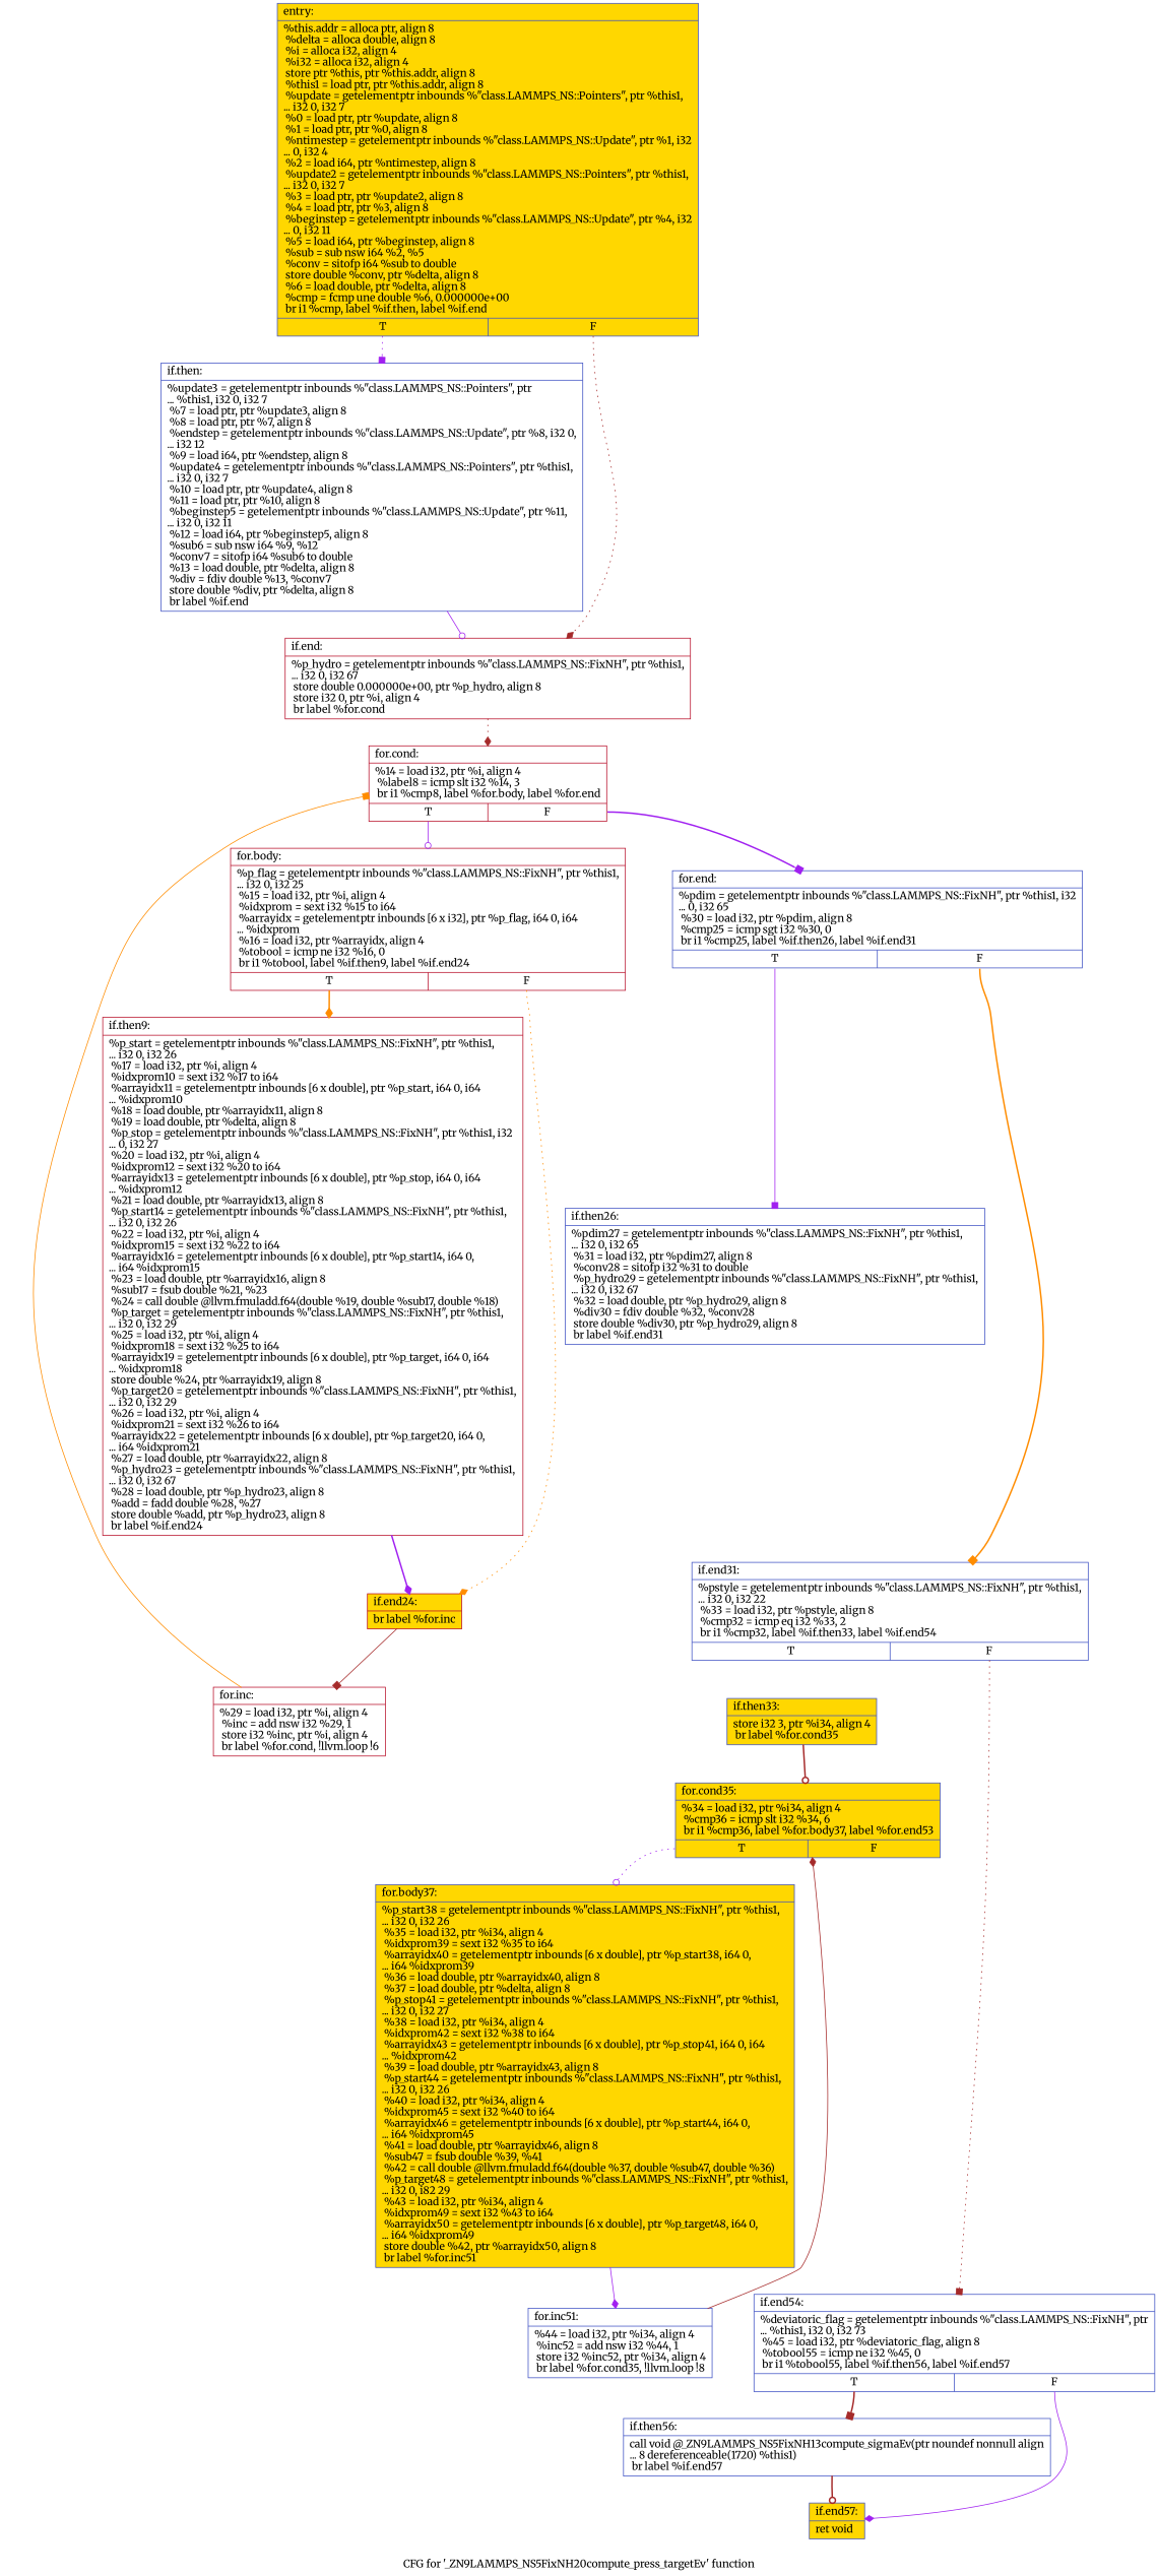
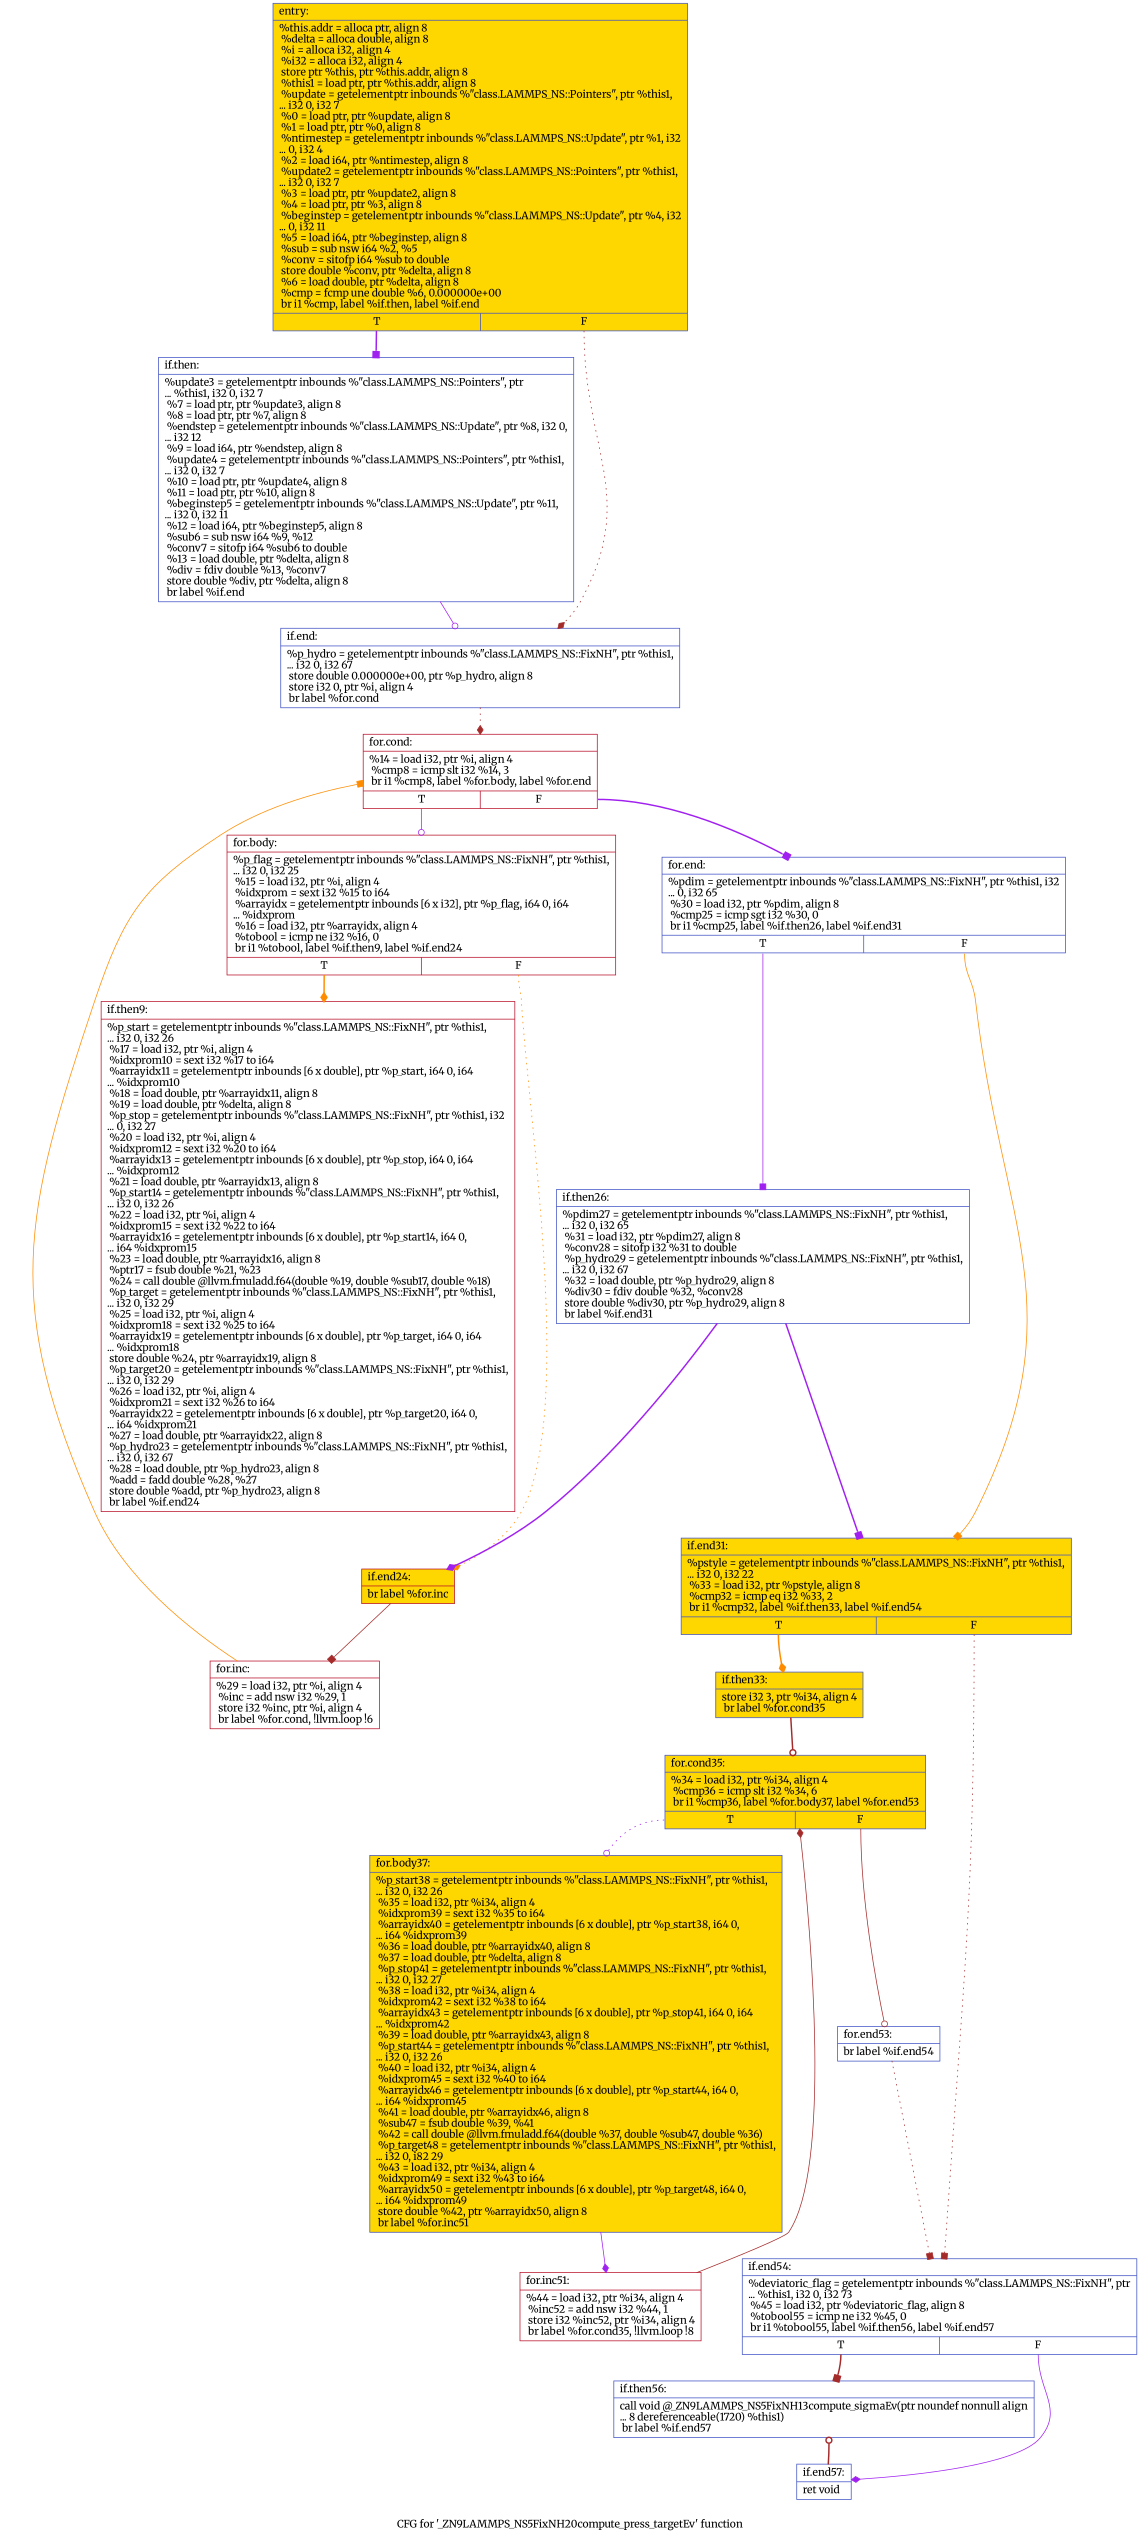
  digraph {
    fontname=Merriweather
    label="CFG for '_ZN9LAMMPS_NS5FixNH20compute_press_targetEv' function"
    node [color="#3d50c3ff" fillcolor=white fontname=Merriweather shape=record style=filled]
    edge [arrowhead=box color=purple fontname=Merriweather style=solid]
    n1 [fillcolor=gold label="{entry:\l|  %this.addr = alloca ptr, align 8\l  %delta = alloca double, align 8\l  %i = alloca i32, align 4\l  %i32 = alloca i32, align 4\l  store ptr %this, ptr %this.addr, align 8\l  %this1 = load ptr, ptr %this.addr, align 8\l  %update = getelementptr inbounds %\"class.LAMMPS_NS::Pointers\", ptr %this1,\l... i32 0, i32 7\l  %0 = load ptr, ptr %update, align 8\l  %1 = load ptr, ptr %0, align 8\l  %ntimestep = getelementptr inbounds %\"class.LAMMPS_NS::Update\", ptr %1, i32\l... 0, i32 4\l  %2 = load i64, ptr %ntimestep, align 8\l  %update2 = getelementptr inbounds %\"class.LAMMPS_NS::Pointers\", ptr %this1,\l... i32 0, i32 7\l  %3 = load ptr, ptr %update2, align 8\l  %4 = load ptr, ptr %3, align 8\l  %beginstep = getelementptr inbounds %\"class.LAMMPS_NS::Update\", ptr %4, i32\l... 0, i32 11\l  %5 = load i64, ptr %beginstep, align 8\l  %sub = sub nsw i64 %2, %5\l  %conv = sitofp i64 %sub to double\l  store double %conv, ptr %delta, align 8\l  %6 = load double, ptr %delta, align 8\l  %cmp = fcmp une double %6, 0.000000e+00\l  br i1 %cmp, label %if.then, label %if.end\l|{<s0>T|<s1>F}}"]
    n2 [label="{if.then:\l|  %update3 = getelementptr inbounds %\"class.LAMMPS_NS::Pointers\", ptr\l... %this1, i32 0, i32 7\l  %7 = load ptr, ptr %update3, align 8\l  %8 = load ptr, ptr %7, align 8\l  %endstep = getelementptr inbounds %\"class.LAMMPS_NS::Update\", ptr %8, i32 0,\l... i32 12\l  %9 = load i64, ptr %endstep, align 8\l  %update4 = getelementptr inbounds %\"class.LAMMPS_NS::Pointers\", ptr %this1,\l... i32 0, i32 7\l  %10 = load ptr, ptr %update4, align 8\l  %11 = load ptr, ptr %10, align 8\l  %beginstep5 = getelementptr inbounds %\"class.LAMMPS_NS::Update\", ptr %11,\l... i32 0, i32 11\l  %12 = load i64, ptr %beginstep5, align 8\l  %sub6 = sub nsw i64 %9, %12\l  %conv7 = sitofp i64 %sub6 to double\l  %13 = load double, ptr %delta, align 8\l  %div = fdiv double %13, %conv7\l  store double %div, ptr %delta, align 8\l  br label %if.end\l}"]
-   n3 [color="#b70d28ff" label="{if.end:\l|  %p_hydro = getelementptr inbounds %\"class.LAMMPS_NS::FixNH\", ptr %this1,\l... i32 0, i32 67\l  store double 0.000000e+00, ptr %p_hydro, align 8\l  store i32 0, ptr %i, align 4\l  br label %for.cond\l}"]
-   n4 [color="#b70d28ff" label="{for.cond:\l|  %14 = load i32, ptr %i, align 4\l  %label8 = icmp slt i32 %14, 3\l  br i1 %cmp8, label %for.body, label %for.end\l|{<s0>T|<s1>F}}"]
+   n3 [label="{if.end:\l|  %p_hydro = getelementptr inbounds %\"class.LAMMPS_NS::FixNH\", ptr %this1,\l... i32 0, i32 67\l  store double 0.000000e+00, ptr %p_hydro, align 8\l  store i32 0, ptr %i, align 4\l  br label %for.cond\l}"]
+   n4 [color="#b70d28ff" label="{for.cond:\l|  %14 = load i32, ptr %i, align 4\l  %cmp8 = icmp slt i32 %14, 3\l  br i1 %cmp8, label %for.body, label %for.end\l|{<s0>T|<s1>F}}"]
    n5 [color="#b70d28ff" label="{for.body:\l|  %p_flag = getelementptr inbounds %\"class.LAMMPS_NS::FixNH\", ptr %this1,\l... i32 0, i32 25\l  %15 = load i32, ptr %i, align 4\l  %idxprom = sext i32 %15 to i64\l  %arrayidx = getelementptr inbounds [6 x i32], ptr %p_flag, i64 0, i64\l... %idxprom\l  %16 = load i32, ptr %arrayidx, align 4\l  %tobool = icmp ne i32 %16, 0\l  br i1 %tobool, label %if.then9, label %if.end24\l|{<s0>T|<s1>F}}"]
    n6 [label="{for.end:\l|  %pdim = getelementptr inbounds %\"class.LAMMPS_NS::FixNH\", ptr %this1, i32\l... 0, i32 65\l  %30 = load i32, ptr %pdim, align 8\l  %cmp25 = icmp sgt i32 %30, 0\l  br i1 %cmp25, label %if.then26, label %if.end31\l|{<s0>T|<s1>F}}"]
-   n7 [color="#b70d28ff" label="{if.then9:\l|  %p_start = getelementptr inbounds %\"class.LAMMPS_NS::FixNH\", ptr %this1,\l... i32 0, i32 26\l  %17 = load i32, ptr %i, align 4\l  %idxprom10 = sext i32 %17 to i64\l  %arrayidx11 = getelementptr inbounds [6 x double], ptr %p_start, i64 0, i64\l... %idxprom10\l  %18 = load double, ptr %arrayidx11, align 8\l  %19 = load double, ptr %delta, align 8\l  %p_stop = getelementptr inbounds %\"class.LAMMPS_NS::FixNH\", ptr %this1, i32\l... 0, i32 27\l  %20 = load i32, ptr %i, align 4\l  %idxprom12 = sext i32 %20 to i64\l  %arrayidx13 = getelementptr inbounds [6 x double], ptr %p_stop, i64 0, i64\l... %idxprom12\l  %21 = load double, ptr %arrayidx13, align 8\l  %p_start14 = getelementptr inbounds %\"class.LAMMPS_NS::FixNH\", ptr %this1,\l... i32 0, i32 26\l  %22 = load i32, ptr %i, align 4\l  %idxprom15 = sext i32 %22 to i64\l  %arrayidx16 = getelementptr inbounds [6 x double], ptr %p_start14, i64 0,\l... i64 %idxprom15\l  %23 = load double, ptr %arrayidx16, align 8\l  %sub17 = fsub double %21, %23\l  %24 = call double @llvm.fmuladd.f64(double %19, double %sub17, double %18)\l  %p_target = getelementptr inbounds %\"class.LAMMPS_NS::FixNH\", ptr %this1,\l... i32 0, i32 29\l  %25 = load i32, ptr %i, align 4\l  %idxprom18 = sext i32 %25 to i64\l  %arrayidx19 = getelementptr inbounds [6 x double], ptr %p_target, i64 0, i64\l... %idxprom18\l  store double %24, ptr %arrayidx19, align 8\l  %p_target20 = getelementptr inbounds %\"class.LAMMPS_NS::FixNH\", ptr %this1,\l... i32 0, i32 29\l  %26 = load i32, ptr %i, align 4\l  %idxprom21 = sext i32 %26 to i64\l  %arrayidx22 = getelementptr inbounds [6 x double], ptr %p_target20, i64 0,\l... i64 %idxprom21\l  %27 = load double, ptr %arrayidx22, align 8\l  %p_hydro23 = getelementptr inbounds %\"class.LAMMPS_NS::FixNH\", ptr %this1,\l... i32 0, i32 67\l  %28 = load double, ptr %p_hydro23, align 8\l  %add = fadd double %28, %27\l  store double %add, ptr %p_hydro23, align 8\l  br label %if.end24\l}"]
+   n7 [color="#b70d28ff" label="{if.then9:\l|  %p_start = getelementptr inbounds %\"class.LAMMPS_NS::FixNH\", ptr %this1,\l... i32 0, i32 26\l  %17 = load i32, ptr %i, align 4\l  %idxprom10 = sext i32 %17 to i64\l  %arrayidx11 = getelementptr inbounds [6 x double], ptr %p_start, i64 0, i64\l... %idxprom10\l  %18 = load double, ptr %arrayidx11, align 8\l  %19 = load double, ptr %delta, align 8\l  %p_stop = getelementptr inbounds %\"class.LAMMPS_NS::FixNH\", ptr %this1, i32\l... 0, i32 27\l  %20 = load i32, ptr %i, align 4\l  %idxprom12 = sext i32 %20 to i64\l  %arrayidx13 = getelementptr inbounds [6 x double], ptr %p_stop, i64 0, i64\l... %idxprom12\l  %21 = load double, ptr %arrayidx13, align 8\l  %p_start14 = getelementptr inbounds %\"class.LAMMPS_NS::FixNH\", ptr %this1,\l... i32 0, i32 26\l  %22 = load i32, ptr %i, align 4\l  %idxprom15 = sext i32 %22 to i64\l  %arrayidx16 = getelementptr inbounds [6 x double], ptr %p_start14, i64 0,\l... i64 %idxprom15\l  %23 = load double, ptr %arrayidx16, align 8\l  %ptr17 = fsub double %21, %23\l  %24 = call double @llvm.fmuladd.f64(double %19, double %sub17, double %18)\l  %p_target = getelementptr inbounds %\"class.LAMMPS_NS::FixNH\", ptr %this1,\l... i32 0, i32 29\l  %25 = load i32, ptr %i, align 4\l  %idxprom18 = sext i32 %25 to i64\l  %arrayidx19 = getelementptr inbounds [6 x double], ptr %p_target, i64 0, i64\l... %idxprom18\l  store double %24, ptr %arrayidx19, align 8\l  %p_target20 = getelementptr inbounds %\"class.LAMMPS_NS::FixNH\", ptr %this1,\l... i32 0, i32 29\l  %26 = load i32, ptr %i, align 4\l  %idxprom21 = sext i32 %26 to i64\l  %arrayidx22 = getelementptr inbounds [6 x double], ptr %p_target20, i64 0,\l... i64 %idxprom21\l  %27 = load double, ptr %arrayidx22, align 8\l  %p_hydro23 = getelementptr inbounds %\"class.LAMMPS_NS::FixNH\", ptr %this1,\l... i32 0, i32 67\l  %28 = load double, ptr %p_hydro23, align 8\l  %add = fadd double %28, %27\l  store double %add, ptr %p_hydro23, align 8\l  br label %if.end24\l}"]
    n8 [color="#b70d28ff" fillcolor=gold label="{if.end24:\l|  br label %for.inc\l}"]
    n9 [label="{if.then26:\l|  %pdim27 = getelementptr inbounds %\"class.LAMMPS_NS::FixNH\", ptr %this1,\l... i32 0, i32 65\l  %31 = load i32, ptr %pdim27, align 8\l  %conv28 = sitofp i32 %31 to double\l  %p_hydro29 = getelementptr inbounds %\"class.LAMMPS_NS::FixNH\", ptr %this1,\l... i32 0, i32 67\l  %32 = load double, ptr %p_hydro29, align 8\l  %div30 = fdiv double %32, %conv28\l  store double %div30, ptr %p_hydro29, align 8\l  br label %if.end31\l}"]
-   n10 [label="{if.end31:\l|  %pstyle = getelementptr inbounds %\"class.LAMMPS_NS::FixNH\", ptr %this1,\l... i32 0, i32 22\l  %33 = load i32, ptr %pstyle, align 8\l  %cmp32 = icmp eq i32 %33, 2\l  br i1 %cmp32, label %if.then33, label %if.end54\l|{<s0>T|<s1>F}}"]
+   n10 [fillcolor=gold label="{if.end31:\l|  %pstyle = getelementptr inbounds %\"class.LAMMPS_NS::FixNH\", ptr %this1,\l... i32 0, i32 22\l  %33 = load i32, ptr %pstyle, align 8\l  %cmp32 = icmp eq i32 %33, 2\l  br i1 %cmp32, label %if.then33, label %if.end54\l|{<s0>T|<s1>F}}"]
    n11 [color="#b70d28ff" label="{for.inc:\l|  %29 = load i32, ptr %i, align 4\l  %inc = add nsw i32 %29, 1\l  store i32 %inc, ptr %i, align 4\l  br label %for.cond, !llvm.loop !6\l}"]
    n12 [fillcolor=gold label="{if.then33:\l|  store i32 3, ptr %i34, align 4\l  br label %for.cond35\l}"]
    n13 [label="{if.end54:\l|  %deviatoric_flag = getelementptr inbounds %\"class.LAMMPS_NS::FixNH\", ptr\l... %this1, i32 0, i32 73\l  %45 = load i32, ptr %deviatoric_flag, align 8\l  %tobool55 = icmp ne i32 %45, 0\l  br i1 %tobool55, label %if.then56, label %if.end57\l|{<s0>T|<s1>F}}"]
    n14 [fillcolor=gold label="{for.cond35:\l|  %34 = load i32, ptr %i34, align 4\l  %cmp36 = icmp slt i32 %34, 6\l  br i1 %cmp36, label %for.body37, label %for.end53\l|{<s0>T|<s1>F}}"]
    n15 [label="{if.then56:\l|  call void @_ZN9LAMMPS_NS5FixNH13compute_sigmaEv(ptr noundef nonnull align\l... 8 dereferenceable(1720) %this1)\l  br label %if.end57\l}"]
-   n16 [fillcolor=gold label="{if.end57:\l|  ret void\l}"]
+   n16 [label="{if.end57:\l|  ret void\l}"]
    n17 [fillcolor=gold label="{for.body37:\l|  %p_start38 = getelementptr inbounds %\"class.LAMMPS_NS::FixNH\", ptr %this1,\l... i32 0, i32 26\l  %35 = load i32, ptr %i34, align 4\l  %idxprom39 = sext i32 %35 to i64\l  %arrayidx40 = getelementptr inbounds [6 x double], ptr %p_start38, i64 0,\l... i64 %idxprom39\l  %36 = load double, ptr %arrayidx40, align 8\l  %37 = load double, ptr %delta, align 8\l  %p_stop41 = getelementptr inbounds %\"class.LAMMPS_NS::FixNH\", ptr %this1,\l... i32 0, i32 27\l  %38 = load i32, ptr %i34, align 4\l  %idxprom42 = sext i32 %38 to i64\l  %arrayidx43 = getelementptr inbounds [6 x double], ptr %p_stop41, i64 0, i64\l... %idxprom42\l  %39 = load double, ptr %arrayidx43, align 8\l  %p_start44 = getelementptr inbounds %\"class.LAMMPS_NS::FixNH\", ptr %this1,\l... i32 0, i32 26\l  %40 = load i32, ptr %i34, align 4\l  %idxprom45 = sext i32 %40 to i64\l  %arrayidx46 = getelementptr inbounds [6 x double], ptr %p_start44, i64 0,\l... i64 %idxprom45\l  %41 = load double, ptr %arrayidx46, align 8\l  %sub47 = fsub double %39, %41\l  %42 = call double @llvm.fmuladd.f64(double %37, double %sub47, double %36)\l  %p_target48 = getelementptr inbounds %\"class.LAMMPS_NS::FixNH\", ptr %this1,\l... i32 0, i82 29\l  %43 = load i32, ptr %i34, align 4\l  %idxprom49 = sext i32 %43 to i64\l  %arrayidx50 = getelementptr inbounds [6 x double], ptr %p_target48, i64 0,\l... i64 %idxprom49\l  store double %42, ptr %arrayidx50, align 8\l  br label %for.inc51\l}"]
-   n19 [label="{for.inc51:\l|  %44 = load i32, ptr %i34, align 4\l  %inc52 = add nsw i32 %44, 1\l  store i32 %inc52, ptr %i34, align 4\l  br label %for.cond35, !llvm.loop !8\l}"]
-   n1 -> n2 [style=dotted tailport=s0]
+   n18 [label="{for.end53:\l|  br label %if.end54\l}"]
+   n19 [color="#b70d28ff" label="{for.inc51:\l|  %44 = load i32, ptr %i34, align 4\l  %inc52 = add nsw i32 %44, 1\l  store i32 %inc52, ptr %i34, align 4\l  br label %for.cond35, !llvm.loop !8\l}"]
+   n1 -> n2 [style=bold tailport=s0]
    n1 -> n3 [arrowhead=diamond color=brown style=dotted tailport=s1]
    n2 -> n3 [arrowhead=odot]
    n3 -> n4 [arrowhead=diamond color=brown style=dotted]
    n4 -> n5 [arrowhead=odot tailport=s0]
    n4 -> n6 [style=bold tailport=s1]
    n5 -> n7 [arrowhead=diamond color=darkorange style=bold tailport=s0]
    n5 -> n8 [arrowhead=diamond color=darkorange style=dotted tailport=s1]
    n6 -> n9 [tailport=s0]
-   n6 -> n10 [color=darkorange style=bold tailport=s1]
-   n7 -> n8 [arrowhead=diamond style=bold]
+   n6 -> n10 [color=darkorange tailport=s1]
+   n9 -> n8 [arrowhead=diamond style=bold]
    n8 -> n11 [color=brown]
+   n9 -> n10 [style=bold]
+   n10 -> n12 [arrowhead=diamond color=darkorange style=bold tailport=s0]
    n10 -> n13 [color=brown style=dotted tailport=s1]
    n11 -> n4 [color=darkorange]
    n12 -> n14 [arrowhead=odot color=brown style=bold]
    n13 -> n15 [color=brown style=bold tailport=s0]
    n13 -> n16 [arrowhead=diamond tailport=s1]
    n14 -> n17 [arrowhead=odot style=dotted tailport=s0]
-   n15 -> n16 [arrowhead=odot color=brown style=bold]
+   n14 -> n18 [arrowhead=odot color=brown tailport=s1]
+   n16 -> n15 [arrowhead=odot color=brown style=bold]
    n17 -> n19 [arrowhead=diamond]
+   n18 -> n13 [color=brown style=dotted]
    n19 -> n14 [arrowhead=diamond color=brown]
  }
